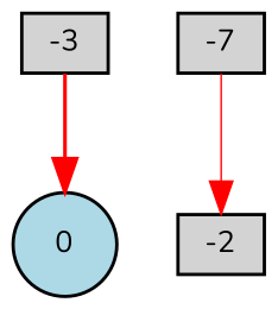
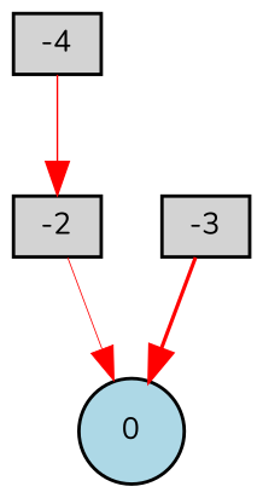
  digraph {
    fontname=Nunito
    node [fillcolor=lightgray fontname=Nunito fontsize=9 shape=box style=filled]
    edge [color=red fontname=Nunito style=solid]
    0 [fillcolor=lightblue height=0.2 shape=circle width=0.2]
    -2 [height=0.2 width=0.2]
    -3 [height=0.2 width=0.2]
-   -4 [height=0.2 width=0.2 label=-7]
+   -4 [height=0.2 width=0.2]
+   -2 -> 0 [penwidth=0.27938608324163483]
    -3 -> 0 [penwidth=1.0986678245186023]
    -4 -> -2 [penwidth=0.4871870651838909]
  }
